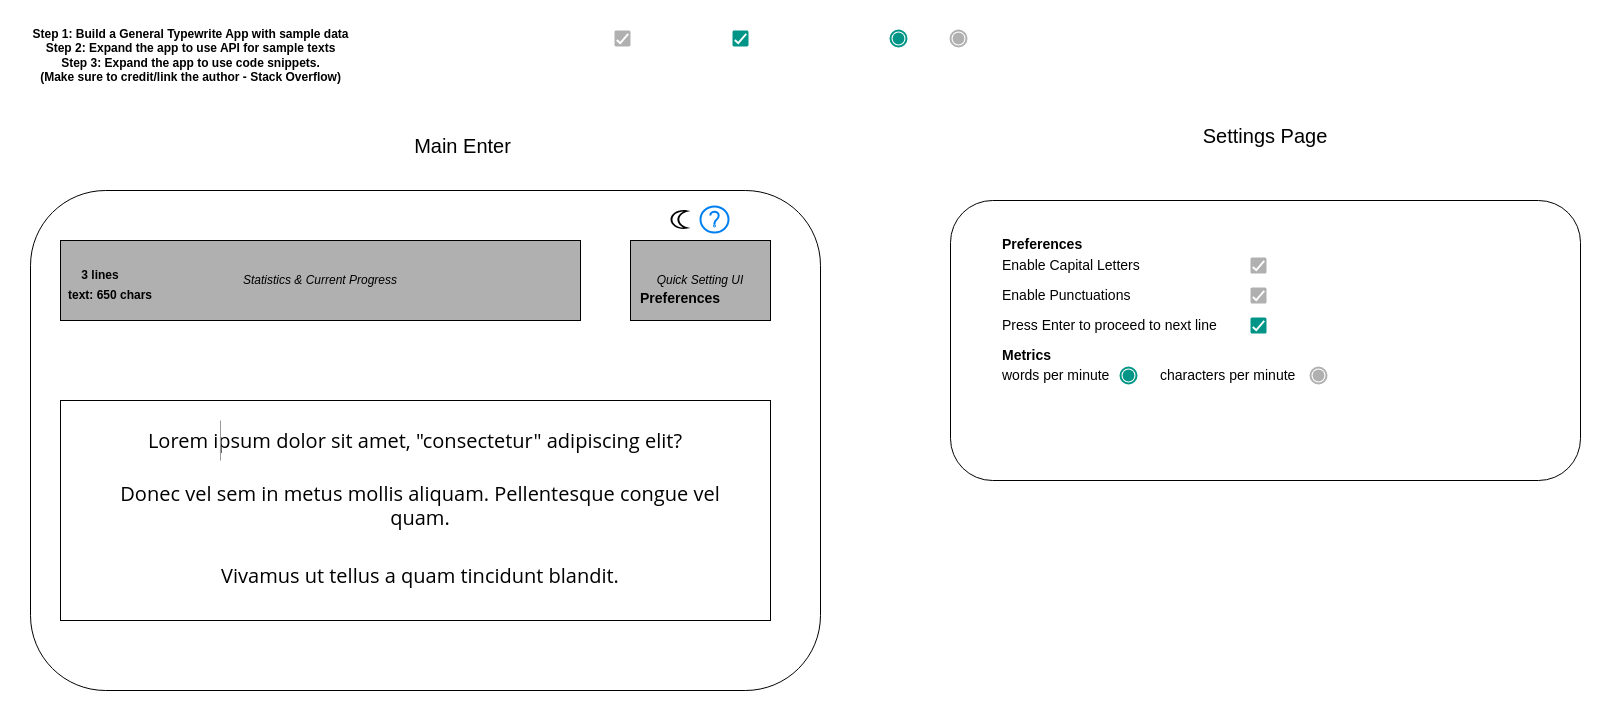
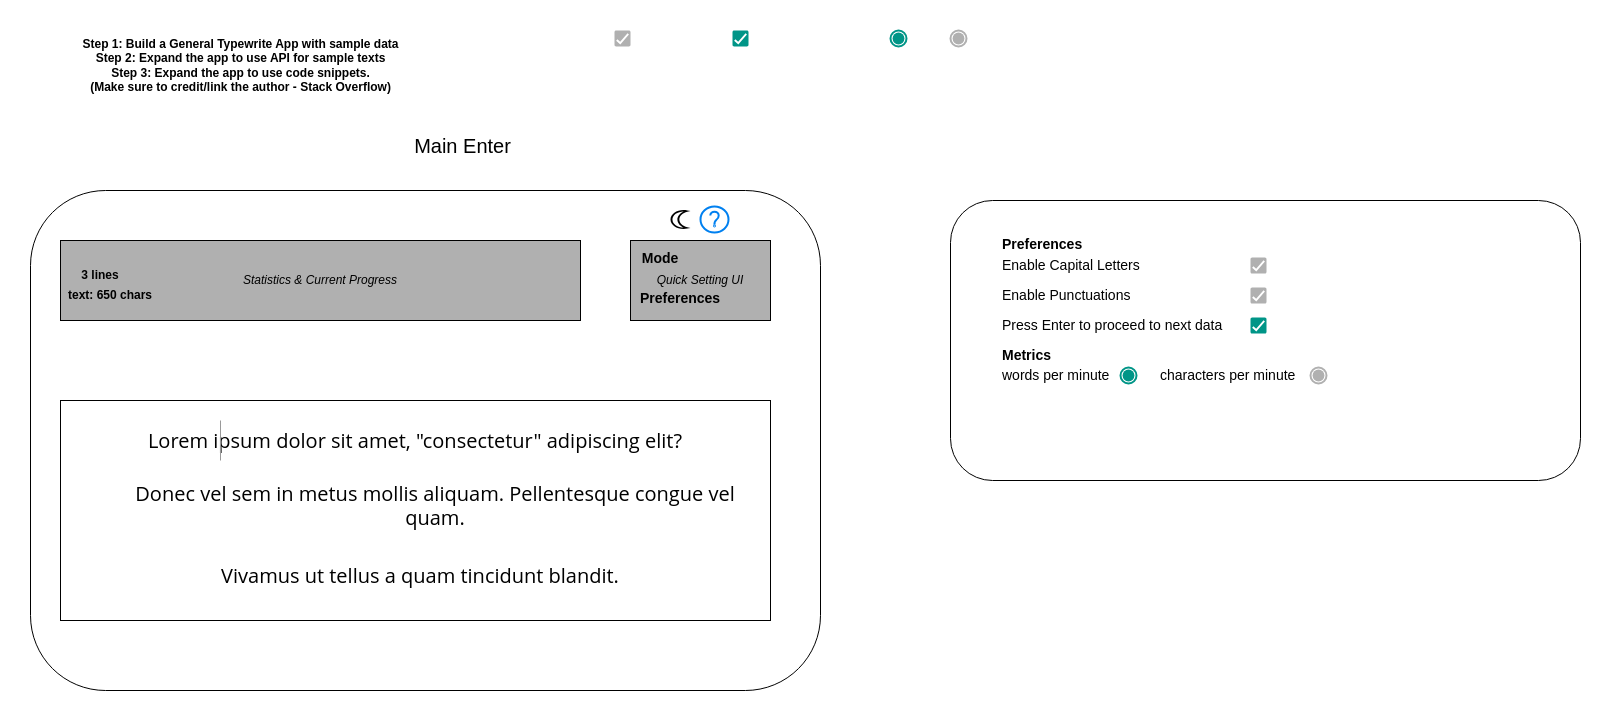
  <mxCell id="0" />
  <mxCell id="1" parent="0" />
- <mxCell id="2" value="Step 1: Build a General Typewrite App with sample data&lt;br&gt;Step 2: Expand the app to use API for sample texts&lt;br&gt;Step 3: Expand the app to use code snippets.&lt;br&gt;(Make sure to credit/link the author - Stack Overflow)&lt;br&gt;" style="text;html=1;align=center;verticalAlign=middle;resizable=0;points=[];autosize=1;strokeColor=none;fillColor=none;fontStyle=1" vertex="1" parent="1"><mxGeometry x="20" y="20" width="340" height="70" as="geometry" /></mxCell>
+ <mxCell id="2" value="Step 1: Build a General Typewrite App with sample data&lt;br&gt;Step 2: Expand the app to use API for sample texts&lt;br&gt;Step 3: Expand the app to use code snippets.&lt;br&gt;(Make sure to credit/link the author - Stack Overflow)&lt;br&gt;" style="text;html=1;align=center;verticalAlign=middle;resizable=0;points=[];autosize=1;strokeColor=none;fillColor=none;fontStyle=1" vertex="1" parent="1"><mxGeometry x="70" y="30" width="340" height="70" as="geometry" /></mxCell>
  <mxCell id="3" value="" style="rounded=1;whiteSpace=wrap;html=1;" vertex="1" parent="1"><mxGeometry x="30" y="190" width="790" height="500" as="geometry" /></mxCell>
  <mxCell id="4" value="&lt;i&gt;Statistics &amp;amp; Current Progress&lt;/i&gt;" style="rounded=0;whiteSpace=wrap;html=1;fillColor=#b0b0b0;" vertex="1" parent="1"><mxGeometry x="60" y="240" width="520" height="80" as="geometry" /></mxCell>
  <mxCell id="5" value="&lt;i&gt;Quick Setting UI&lt;/i&gt;" style="rounded=0;whiteSpace=wrap;html=1;fillColor=#b0b0b0;" vertex="1" parent="1"><mxGeometry x="630" y="240" width="140" height="80" as="geometry" /></mxCell>
  <mxCell id="6" value="" style="shape=image;html=1;verticalAlign=top;verticalLabelPosition=bottom;labelBackgroundColor=#ffffff;imageAspect=0;aspect=fixed;image=https://cdn4.iconfinder.com/data/icons/evil-icons-user-interface/64/setting-128.png" vertex="1" parent="1"><mxGeometry x="732" y="200" width="38" height="38" as="geometry" /></mxCell>
  <mxCell id="7" value="" style="html=1;verticalLabelPosition=bottom;align=center;labelBackgroundColor=#ffffff;verticalAlign=top;strokeWidth=2;strokeColor=#0080F0;shadow=0;dashed=0;shape=mxgraph.ios7.icons.help;" vertex="1" parent="1"><mxGeometry x="700" y="206" width="28" height="26" as="geometry" /></mxCell>
  <mxCell id="8" value="" style="rounded=0;whiteSpace=wrap;html=1;" vertex="1" parent="1"><mxGeometry x="60" y="400" width="710" height="220" as="geometry" /></mxCell>
  <mxCell id="9" value="&lt;span style=&quot;font-family: &amp;quot;Open Sans&amp;quot;, Arial, sans-serif; text-align: justify; background-color: rgb(255, 255, 255);&quot;&gt;&lt;font style=&quot;font-size: 20px;&quot;&gt;Lorem ipsum dolor sit amet, &quot;consectetur&quot; adipiscing elit?&lt;/font&gt;&lt;/span&gt;" style="text;html=1;strokeColor=none;fillColor=none;align=center;verticalAlign=middle;whiteSpace=wrap;rounded=0;" vertex="1" parent="1"><mxGeometry x="100" y="425" width="630" height="30" as="geometry" /></mxCell>
- <mxCell id="10" value="&lt;span style=&quot;font-family: &amp;quot;Open Sans&amp;quot;, Arial, sans-serif; text-align: justify; background-color: rgb(255, 255, 255);&quot;&gt;&lt;font style=&quot;font-size: 20px;&quot;&gt;Donec vel sem in metus mollis aliquam. Pellentesque congue vel quam.&lt;/font&gt;&lt;/span&gt;" style="text;html=1;strokeColor=none;fillColor=none;align=center;verticalAlign=middle;whiteSpace=wrap;rounded=0;" vertex="1" parent="1"><mxGeometry x="100" y="490" width="640" height="30" as="geometry" /></mxCell>
+ <mxCell id="10" value="&lt;span style=&quot;font-family: &amp;quot;Open Sans&amp;quot;, Arial, sans-serif; text-align: justify; background-color: rgb(255, 255, 255);&quot;&gt;&lt;font style=&quot;font-size: 20px;&quot;&gt;Donec vel sem in metus mollis aliquam. Pellentesque congue vel quam.&lt;/font&gt;&lt;/span&gt;" style="text;html=1;strokeColor=none;fillColor=none;align=center;verticalAlign=middle;whiteSpace=wrap;rounded=0;" vertex="1" parent="1"><mxGeometry x="115" y="490" width="640" height="30" as="geometry" /></mxCell>
  <mxCell id="11" value="&lt;span style=&quot;font-family: &amp;quot;Open Sans&amp;quot;, Arial, sans-serif; text-align: justify; background-color: rgb(255, 255, 255);&quot;&gt;&lt;font style=&quot;font-size: 20px;&quot;&gt;Vivamus ut tellus a quam tincidunt blandit.&lt;/font&gt;&lt;/span&gt;" style="text;html=1;strokeColor=none;fillColor=none;align=center;verticalAlign=middle;whiteSpace=wrap;rounded=0;" vertex="1" parent="1"><mxGeometry x="100" y="560" width="640" height="30" as="geometry" /></mxCell>
  <mxCell id="12" value="3 lines" style="text;html=1;strokeColor=none;fillColor=none;align=center;verticalAlign=middle;whiteSpace=wrap;rounded=0;fontStyle=1" vertex="1" parent="1"><mxGeometry x="70" y="260" width="60" height="30" as="geometry" /></mxCell>
  <mxCell id="13" value="text: 650 chars" style="text;html=1;strokeColor=none;fillColor=none;align=center;verticalAlign=middle;whiteSpace=wrap;rounded=0;fontStyle=1" vertex="1" parent="1"><mxGeometry x="60" y="280" width="100" height="30" as="geometry" /></mxCell>
  <mxCell id="14" value="" style="verticalLabelPosition=bottom;shadow=0;dashed=0;align=center;html=1;verticalAlign=top;strokeWidth=1;shape=mxgraph.mockup.markup.line;strokeColor=#999999;direction=north;fontSize=20;" vertex="1" parent="1"><mxGeometry x="210" y="420" width="20" height="40" as="geometry" /></mxCell>
  <mxCell id="15" value="" style="shape=mxgraph.signs.nature.moon;html=1;pointerEvents=1;fillColor=#000000;strokeColor=none;verticalLabelPosition=bottom;verticalAlign=top;align=center;fontSize=20;" vertex="1" parent="1"><mxGeometry x="670" y="209.5" width="20" height="19" as="geometry" /></mxCell>
  <mxCell id="16" value="" style="rounded=1;whiteSpace=wrap;html=1;fontSize=20;" vertex="1" parent="1"><mxGeometry x="950" y="200" width="630" height="280" as="geometry" /></mxCell>
  <mxCell id="17" value="Main Enter" style="text;html=1;strokeColor=none;fillColor=none;align=center;verticalAlign=middle;whiteSpace=wrap;rounded=0;fontSize=20;" vertex="1" parent="1"><mxGeometry x="395" y="130" width="135" height="30" as="geometry" /></mxCell>
- <mxCell id="18" value="Settings Page" style="text;html=1;strokeColor=none;fillColor=none;align=center;verticalAlign=middle;whiteSpace=wrap;rounded=0;fontSize=20;" vertex="1" parent="1"><mxGeometry x="1165" y="120" width="200" height="30" as="geometry" /></mxCell>
+ <mxCell id="19" value="&lt;font style=&quot;font-size: 14px;&quot;&gt;Mode&lt;/font&gt;" style="text;html=1;strokeColor=none;fillColor=none;align=center;verticalAlign=middle;whiteSpace=wrap;rounded=0;fontSize=20;fontStyle=1" vertex="1" parent="1"><mxGeometry x="630" y="240" width="60" height="30" as="geometry" /></mxCell>
  <mxCell id="20" value="&lt;font style=&quot;font-size: 14px;&quot;&gt;Preferences&lt;/font&gt;" style="text;html=1;strokeColor=none;fillColor=none;align=center;verticalAlign=middle;whiteSpace=wrap;rounded=0;fontSize=20;fontStyle=1" vertex="1" parent="1"><mxGeometry x="650" y="280" width="60" height="30" as="geometry" /></mxCell>
  <mxCell id="21" value="" style="dashed=0;labelPosition=right;align=left;shape=mxgraph.gmdl.checkbox;strokeColor=none;fillColor=#B0B0B0;strokeWidth=2;aspect=fixed;sketch=0;fontSize=14;" vertex="1" parent="1"><mxGeometry x="614" y="30" width="16" height="16" as="geometry" /></mxCell>
  <mxCell id="22" value="" style="dashed=0;labelPosition=right;align=left;shape=mxgraph.gmdl.checkbox;strokeColor=none;fillColor=#009587;strokeWidth=2;aspect=fixed;sketch=0;fontSize=14;" vertex="1" parent="1"><mxGeometry x="732" y="30" width="16" height="16" as="geometry" /></mxCell>
  <mxCell id="23" value="Enable Capital Letters" style="text;html=1;strokeColor=none;fillColor=none;align=left;verticalAlign=middle;whiteSpace=wrap;rounded=0;fontSize=14;" vertex="1" parent="1"><mxGeometry x="1000" y="250" width="310" height="30" as="geometry" /></mxCell>
  <mxCell id="24" value="Enable Punctuations" style="text;html=1;strokeColor=none;fillColor=none;align=left;verticalAlign=middle;whiteSpace=wrap;rounded=0;fontSize=14;" vertex="1" parent="1"><mxGeometry x="1000" y="280" width="310" height="30" as="geometry" /></mxCell>
- <mxCell id="25" value="Press Enter to proceed to next line" style="text;html=1;strokeColor=none;fillColor=none;align=left;verticalAlign=middle;whiteSpace=wrap;rounded=0;fontSize=14;" vertex="1" parent="1"><mxGeometry x="1000" y="310" width="310" height="30" as="geometry" /></mxCell>
+ <mxCell id="25" value="Press Enter to proceed to next data" style="text;html=1;strokeColor=none;fillColor=none;align=left;verticalAlign=middle;whiteSpace=wrap;rounded=0;fontSize=14;" vertex="1" parent="1"><mxGeometry x="1000" y="310" width="310" height="30" as="geometry" /></mxCell>
  <mxCell id="26" value="words per minute&amp;nbsp; &amp;nbsp; &amp;nbsp; &amp;nbsp; &amp;nbsp; &amp;nbsp; &amp;nbsp;characters per minute" style="text;html=1;strokeColor=none;fillColor=none;align=left;verticalAlign=middle;whiteSpace=wrap;rounded=0;fontSize=14;" vertex="1" parent="1"><mxGeometry x="1000" y="360" width="310" height="30" as="geometry" /></mxCell>
  <mxCell id="27" value="&lt;b&gt;Metrics&lt;/b&gt;" style="text;html=1;strokeColor=none;fillColor=none;align=left;verticalAlign=middle;whiteSpace=wrap;rounded=0;fontSize=14;" vertex="1" parent="1"><mxGeometry x="1000" y="340" width="310" height="30" as="geometry" /></mxCell>
  <mxCell id="28" value="&lt;b&gt;Preferences&lt;/b&gt;" style="text;html=1;strokeColor=none;fillColor=none;align=left;verticalAlign=middle;whiteSpace=wrap;rounded=0;fontSize=14;" vertex="1" parent="1"><mxGeometry x="1000" y="229" width="180" height="30" as="geometry" /></mxCell>
  <mxCell id="29" value="" style="dashed=0;labelPosition=right;align=left;shape=mxgraph.gmdl.checkbox;strokeColor=none;fillColor=#009587;strokeWidth=2;aspect=fixed;sketch=0;fontSize=14;" vertex="1" parent="1"><mxGeometry x="1250" y="317" width="16" height="16" as="geometry" /></mxCell>
  <mxCell id="30" value="" style="dashed=0;labelPosition=right;align=left;shape=mxgraph.gmdl.checkbox;strokeColor=none;fillColor=#B0B0B0;strokeWidth=2;aspect=fixed;sketch=0;fontSize=14;" vertex="1" parent="1"><mxGeometry x="1250" y="287" width="16" height="16" as="geometry" /></mxCell>
  <mxCell id="31" value="" style="dashed=0;labelPosition=right;align=left;shape=mxgraph.gmdl.checkbox;strokeColor=none;fillColor=#B0B0B0;strokeWidth=2;aspect=fixed;sketch=0;fontSize=14;" vertex="1" parent="1"><mxGeometry x="1250" y="257" width="16" height="16" as="geometry" /></mxCell>
  <mxCell id="32" value="" style="dashed=0;labelPosition=right;align=left;shape=mxgraph.gmdl.radiobutton;strokeColor=#009587;fillColor=#009587;strokeWidth=2;aspect=fixed;sketch=0;fontSize=14;" vertex="1" parent="1"><mxGeometry x="890" y="30" width="16" height="16" as="geometry" /></mxCell>
  <mxCell id="33" value="" style="dashed=0;labelPosition=right;align=left;shape=mxgraph.gmdl.radiobutton;strokeColor=#B0B0B0;fillColor=#B0B0B0;strokeWidth=2;aspect=fixed;sketch=0;fontSize=14;" vertex="1" parent="1"><mxGeometry x="950" y="30" width="16" height="16" as="geometry" /></mxCell>
  <mxCell id="34" value="" style="dashed=0;labelPosition=right;align=left;shape=mxgraph.gmdl.radiobutton;strokeColor=#009587;fillColor=#009587;strokeWidth=2;aspect=fixed;sketch=0;fontSize=14;" vertex="1" parent="1"><mxGeometry x="1120" y="367" width="16" height="16" as="geometry" /></mxCell>
  <mxCell id="35" value="" style="dashed=0;labelPosition=right;align=left;shape=mxgraph.gmdl.radiobutton;strokeColor=#B0B0B0;fillColor=#B0B0B0;strokeWidth=2;aspect=fixed;sketch=0;fontSize=14;" vertex="1" parent="1"><mxGeometry x="1310" y="367" width="16" height="16" as="geometry" /></mxCell>
